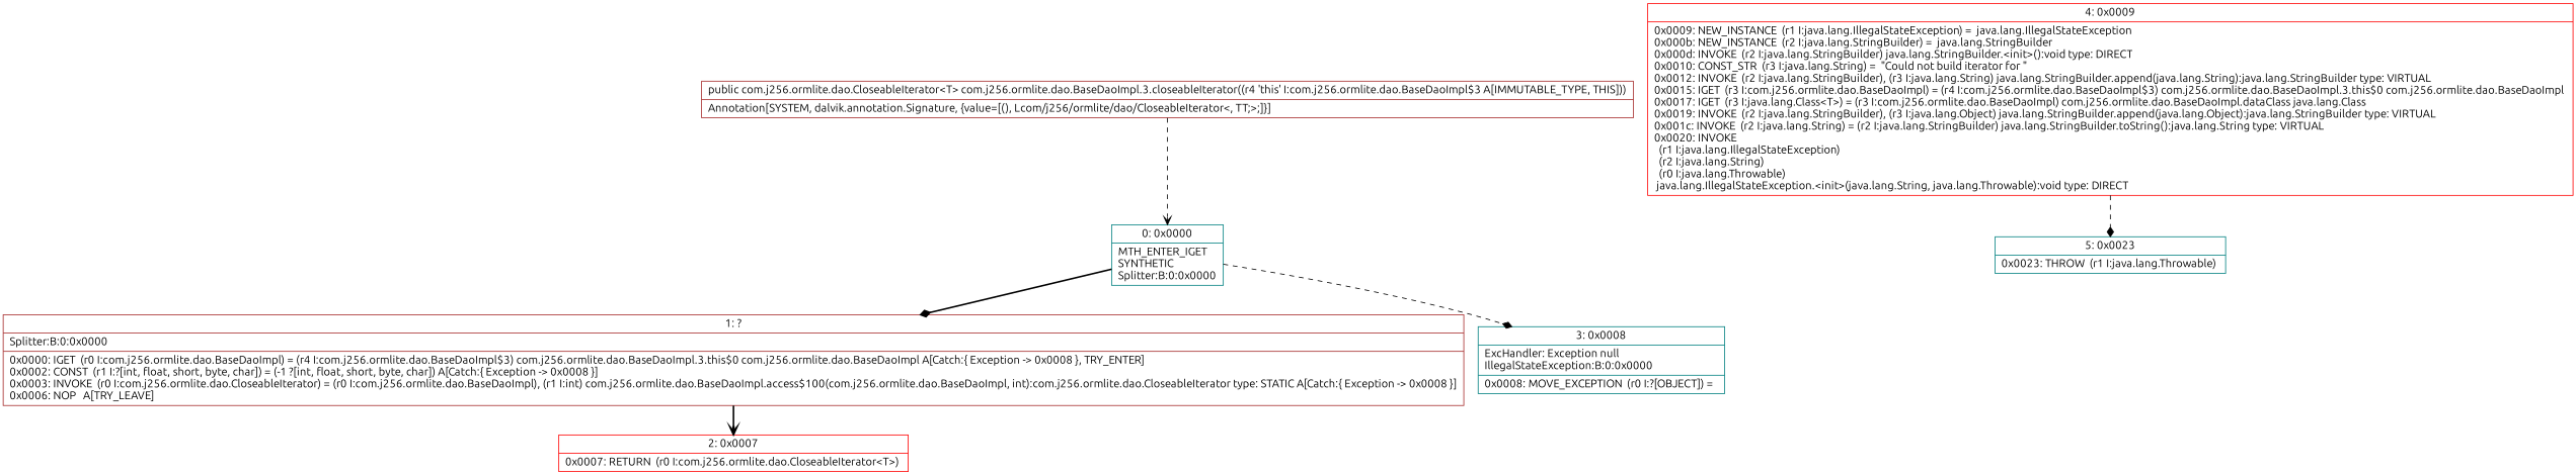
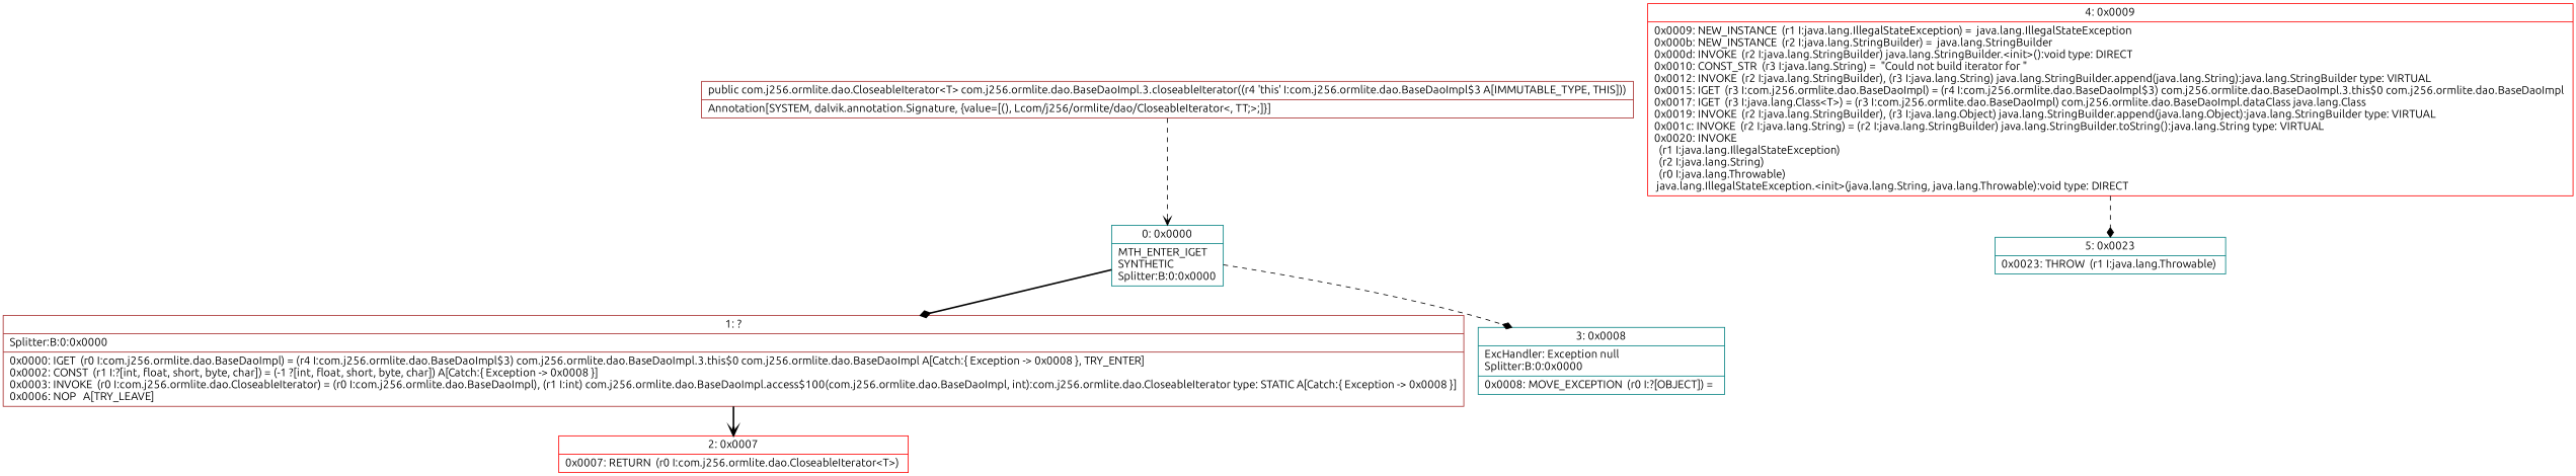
  digraph {
    fontname=Ubuntu
    node [color=teal fontname=Ubuntu shape=record]
    edge [arrowhead=diamond fontname=Ubuntu style=dashed]
    n1 [label="{0\:\ 0x0000|MTH_ENTER_IGET\lSYNTHETIC\lSplitter:B:0:0x0000\l}"]
    n2 [color=brown label="{1\:\ ?|Splitter:B:0:0x0000\l|0x0000: IGET  (r0 I:com.j256.ormlite.dao.BaseDaoImpl) = (r4 I:com.j256.ormlite.dao.BaseDaoImpl$3) com.j256.ormlite.dao.BaseDaoImpl.3.this$0 com.j256.ormlite.dao.BaseDaoImpl A[Catch:\{ Exception \-\> 0x0008 \}, TRY_ENTER]\l0x0002: CONST  (r1 I:?[int, float, short, byte, char]) = (\-1 ?[int, float, short, byte, char]) A[Catch:\{ Exception \-\> 0x0008 \}]\l0x0003: INVOKE  (r0 I:com.j256.ormlite.dao.CloseableIterator) = (r0 I:com.j256.ormlite.dao.BaseDaoImpl), (r1 I:int) com.j256.ormlite.dao.BaseDaoImpl.access$100(com.j256.ormlite.dao.BaseDaoImpl, int):com.j256.ormlite.dao.CloseableIterator type: STATIC A[Catch:\{ Exception \-\> 0x0008 \}]\l0x0006: NOP   A[TRY_LEAVE]\l}"]
-   n3 [label="{3\:\ 0x0008|ExcHandler: Exception null\lIllegalStateException:B:0:0x0000\l|0x0008: MOVE_EXCEPTION  (r0 I:?[OBJECT]) =  \l}"]
+   n3 [label="{3\:\ 0x0008|ExcHandler: Exception null\lSplitter:B:0:0x0000\l|0x0008: MOVE_EXCEPTION  (r0 I:?[OBJECT]) =  \l}"]
    n4 [color=red label="{2\:\ 0x0007|0x0007: RETURN  (r0 I:com.j256.ormlite.dao.CloseableIterator\<T\>) \l}"]
    n5 [color=red label="{4\:\ 0x0009|0x0009: NEW_INSTANCE  (r1 I:java.lang.IllegalStateException) =  java.lang.IllegalStateException \l0x000b: NEW_INSTANCE  (r2 I:java.lang.StringBuilder) =  java.lang.StringBuilder \l0x000d: INVOKE  (r2 I:java.lang.StringBuilder) java.lang.StringBuilder.\<init\>():void type: DIRECT \l0x0010: CONST_STR  (r3 I:java.lang.String) =  \"Could not build iterator for \" \l0x0012: INVOKE  (r2 I:java.lang.StringBuilder), (r3 I:java.lang.String) java.lang.StringBuilder.append(java.lang.String):java.lang.StringBuilder type: VIRTUAL \l0x0015: IGET  (r3 I:com.j256.ormlite.dao.BaseDaoImpl) = (r4 I:com.j256.ormlite.dao.BaseDaoImpl$3) com.j256.ormlite.dao.BaseDaoImpl.3.this$0 com.j256.ormlite.dao.BaseDaoImpl \l0x0017: IGET  (r3 I:java.lang.Class\<T\>) = (r3 I:com.j256.ormlite.dao.BaseDaoImpl) com.j256.ormlite.dao.BaseDaoImpl.dataClass java.lang.Class \l0x0019: INVOKE  (r2 I:java.lang.StringBuilder), (r3 I:java.lang.Object) java.lang.StringBuilder.append(java.lang.Object):java.lang.StringBuilder type: VIRTUAL \l0x001c: INVOKE  (r2 I:java.lang.String) = (r2 I:java.lang.StringBuilder) java.lang.StringBuilder.toString():java.lang.String type: VIRTUAL \l0x0020: INVOKE  \l  (r1 I:java.lang.IllegalStateException)\l  (r2 I:java.lang.String)\l  (r0 I:java.lang.Throwable)\l java.lang.IllegalStateException.\<init\>(java.lang.String, java.lang.Throwable):void type: DIRECT \l}"]
    n6 [label="{5\:\ 0x0023|0x0023: THROW  (r1 I:java.lang.Throwable) \l}"]
    n7 [color=brown label="{public com.j256.ormlite.dao.CloseableIterator\<T\> com.j256.ormlite.dao.BaseDaoImpl.3.closeableIterator((r4 'this' I:com.j256.ormlite.dao.BaseDaoImpl$3 A[IMMUTABLE_TYPE, THIS]))  | Annotation[SYSTEM, dalvik.annotation.Signature, \{value=[(), Lcom\/j256\/ormlite\/dao\/CloseableIterator\<, TT;\>;]\}]\l}"]
    n1 -> n2 [style=bold]
    n1 -> n3
    n2 -> n4 [arrowhead=vee style=bold]
    n5 -> n6
    n7 -> n1 [arrowhead=vee]
  }
